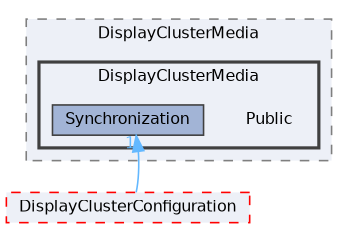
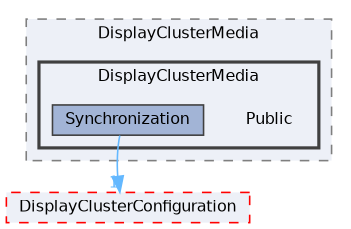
  digraph {
    compound=true
    node [fontname=Helvetica fontsize=10 shape=box]
    n1 [height=0.2 label=Public shape=plaintext width=0.4]
    n2 [color=grey25 fillcolor="#a2b4d6" height=0.2 label=Synchronization style=filled width=0.4]
    n3 [color=red fillcolor="#edf0f7" height=0.2 label=DisplayClusterConfiguration style="filled,dashed" width=0.4]
    subgraph cluster_1 {
      bgcolor="#edf0f7"
      fontname=Helvetica
      fontsize=10
      label=DisplayClusterMedia
      pencolor=grey50
      style="filled,dashed"
      subgraph cluster_2 {
        bgcolor="#edf0f7"
        fontname=Helvetica
        fontsize=10
        pencolor=grey25
        style="filled,bold"
        n1
        n2
      }
    }
-   n3 -> n2 [color=steelblue1 fontcolor=steelblue1 fontname=Helvetica fontsize=10 headlabel=1 labeldistance=1.5 labelfontname=Helvetica labelfontsize=10]
+   n2 -> n3 [color=steelblue1 fontcolor=steelblue1 fontname=Helvetica fontsize=10 headlabel=1 labeldistance=1.5 labelfontname=Helvetica labelfontsize=10]
  }
